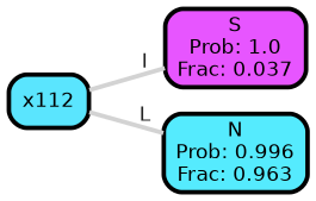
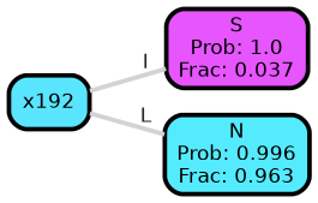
  graph {
    ranksep="0 equally"
    splines=straight
    rankdir=LR
    node [color=black fontcolor=black fontname=helvetica penwidth=3 shape=box style="filled, rounded"]
    edge [color=lightgray fontcolor=grey14 fontname=helvetica fontweight=bold penwidth=3]
    n1 [fillcolor="#e755ff" label="S\nProb: 1.0\nFrac: 0.037"]
-   n2 [fillcolor="#5ae5fe" label=x112]
+   n2 [fillcolor="#5ae5fe" label=x192]
    n3 [fillcolor="#55ebfe" label="N\nProb: 0.996\nFrac: 0.963"]
    subgraph sub_1 {
      rank=same
    }
    n2 -- n1 [label=" I"]
    n2 -- n3 [label=" L"]
  }
